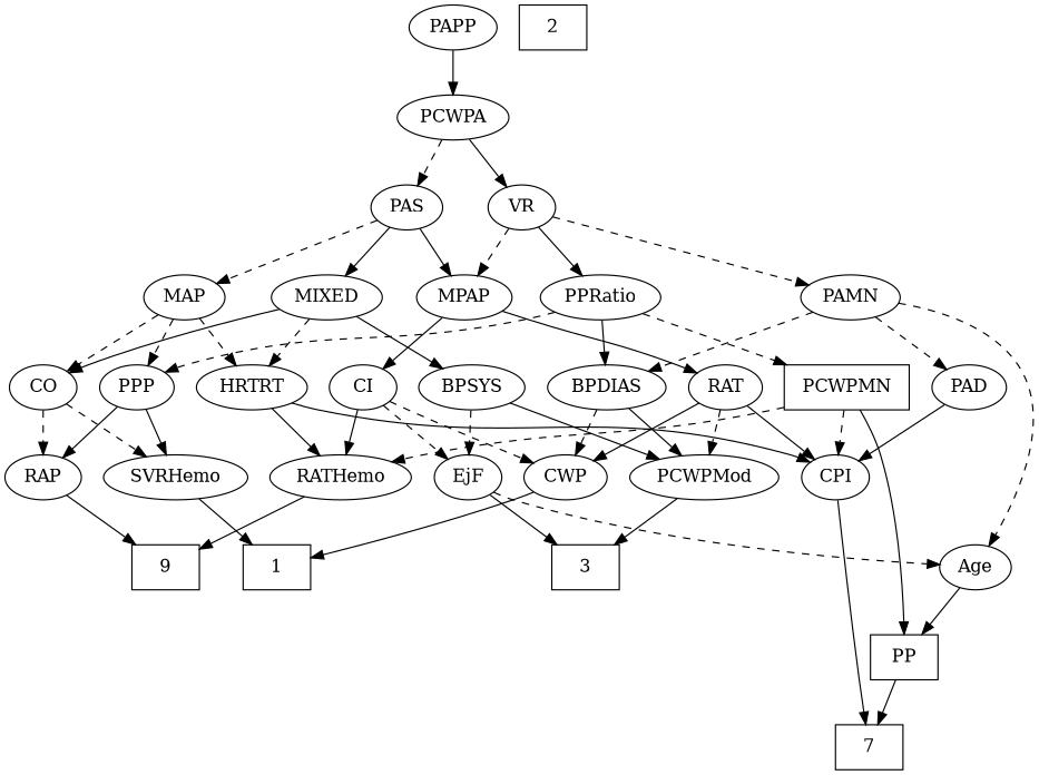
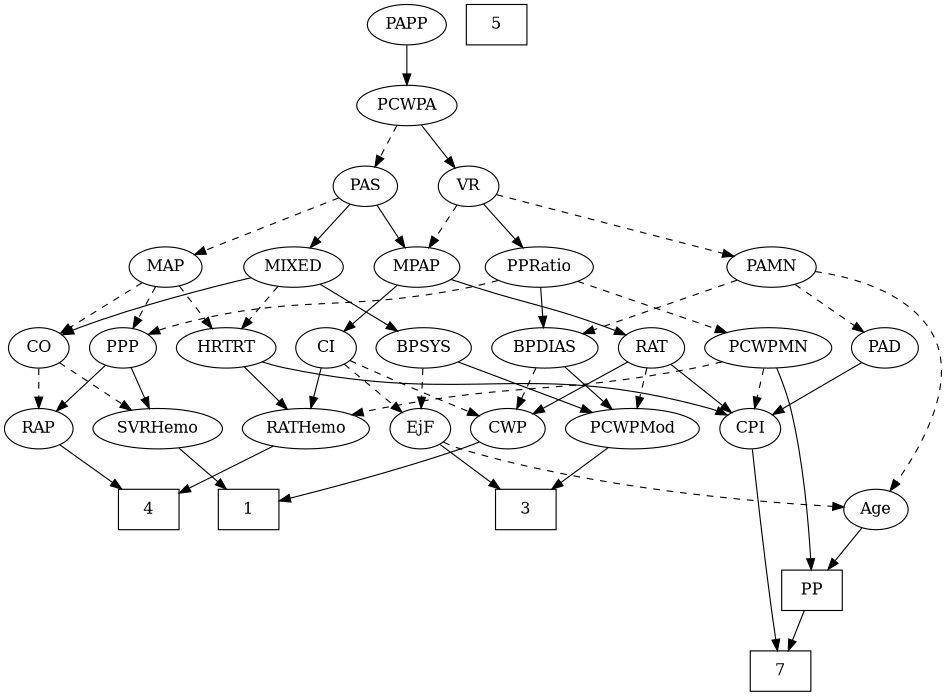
  strict digraph {
    edge [style=solid]
    1 [height=0.5 shape=box width=0.75]
    n2 [height=0.5 label=7 shape=box width=0.75]
    3 [height=0.5 shape=box width=0.75]
-   4 [height=0.5 shape=box width=0.75 label=9]
-   5 [height=0.5 shape=box width=0.75 label=2]
+   4 [height=0.5 shape=box width=0.75]
+   5 [height=0.5 shape=box width=0.75]
    RAP [height=0.5 width=0.77632]
    PAS [height=0.5 width=0.75]
    MIXED [height=0.5 width=1.1193]
    MAP [height=0.5 width=0.84854]
    MPAP [height=0.5 width=0.97491]
    CO [height=0.5 width=0.75]
    BPSYS [height=0.5 width=1.0471]
    HRTRT [height=0.5 width=1.1013]
    PPP [height=0.5 width=0.75]
    CI [height=0.5 width=0.75]
    RAT [height=0.5 width=0.75827]
    SVRHemo [height=0.5 width=1.3902]
    PCWPMod [height=0.5 width=1.4443]
    EjF [height=0.5 width=0.75]
    CPI [height=0.5 width=0.75]
    RATHemo [height=0.5 width=1.3721]
    CWP [height=0.5 width=0.84854]
    PAD [height=0.5 width=0.79437]
    PAMN [height=0.5 width=1.011]
    BPDIAS [height=0.5 width=1.1735]
    Age [height=0.5 width=0.75]
    PP [height=0.5 shape=box width=0.75]
    PCWPA [height=0.5 width=1.1555]
    VR [height=0.5 width=0.75]
    PPRatio [height=0.5 width=1.1013]
-   PCWPMN [height=0.5 width=1.3902 shape=box]
+   PCWPMN [height=0.5 width=1.3902]
    PAPP [height=0.5 width=0.88464]
    RAP -> 4
    PAS -> MIXED
    PAS -> MAP [style=dashed]
    PAS -> MPAP
    MIXED -> CO
    MIXED -> BPSYS
    MIXED -> HRTRT [style=dashed]
    MAP -> CO [style=dashed]
    MAP -> HRTRT [style=dashed]
    MAP -> PPP [style=dashed]
    MPAP -> CI
    MPAP -> RAT
    CO -> RAP [style=dashed]
    CO -> SVRHemo [style=dashed]
    BPSYS -> PCWPMod
    BPSYS -> EjF [style=dashed]
    HRTRT -> CPI
    HRTRT -> RATHemo
    PPP -> RAP
    PPP -> SVRHemo
    CI -> EjF [style=dashed]
    CI -> RATHemo
    CI -> CWP [style=dashed]
    RAT -> PCWPMod [style=dashed]
    RAT -> CPI
    RAT -> CWP
    SVRHemo -> 1
    PCWPMod -> 3
    EjF -> 3
    EjF -> Age [style=dashed]
    CPI -> n2
    RATHemo -> 4
    CWP -> 1
    PAD -> CPI
    PAMN -> PAD [style=dashed]
    PAMN -> BPDIAS [style=dashed]
    PAMN -> Age [style=dashed]
    BPDIAS -> PCWPMod
    BPDIAS -> CWP [style=dashed]
    Age -> PP
    PP -> n2
    PCWPA -> PAS [style=dashed]
    PCWPA -> VR
    VR -> MPAP [style=dashed]
    VR -> PAMN [style=dashed]
    VR -> PPRatio
    PPRatio -> PPP [style=dashed]
    PPRatio -> BPDIAS
    PPRatio -> PCWPMN [style=dashed]
    PCWPMN -> CPI [style=dashed]
    PCWPMN -> RATHemo [style=dashed]
    PCWPMN -> PP
    PAPP -> PCWPA
  }
